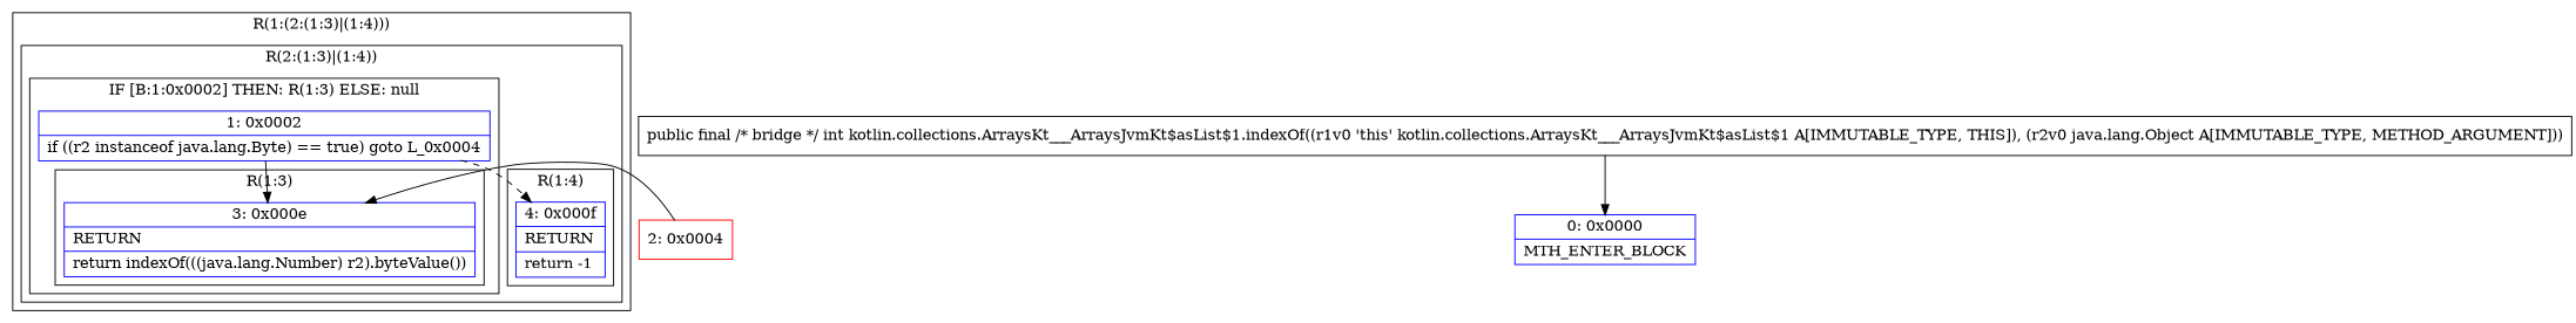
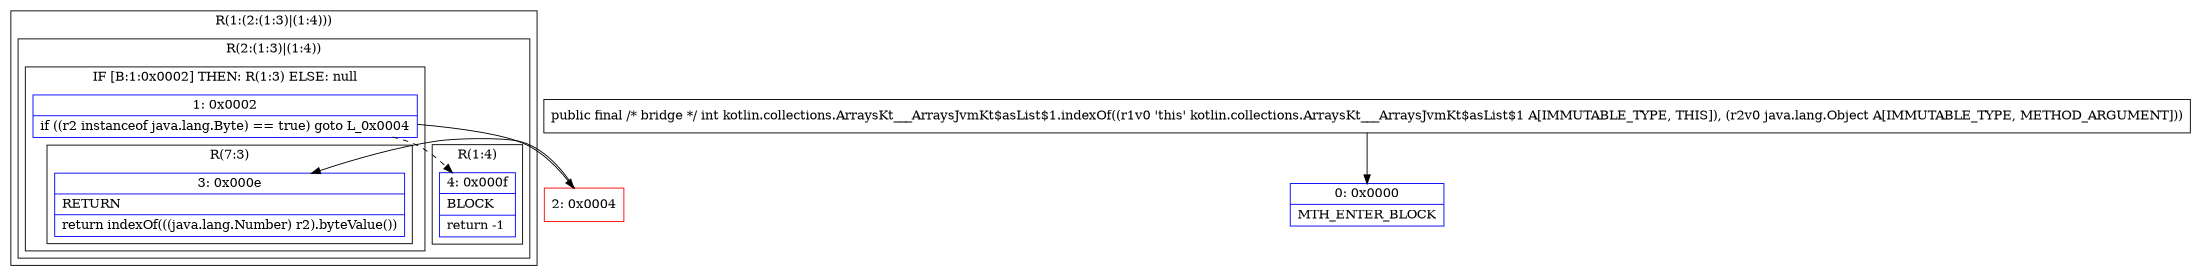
  digraph {
    node [color=blue shape=record]
    n1 [label="{3\:\ 0x000e|RETURN\l|return indexOf(((java.lang.Number) r2).byteValue())\l}"]
    n2 [label="{1\:\ 0x0002|if ((r2 instanceof java.lang.Byte) == true) goto L_0x0004\l}"]
-   n3 [label="{4\:\ 0x000f|RETURN\l|return \-1\l}"]
+   n3 [label="{4\:\ 0x000f|BLOCK\l|return \-1\l}"]
    n4 [color=red label="{2\:\ 0x0004}"]
    n5 [label="{0\:\ 0x0000|MTH_ENTER_BLOCK\l}"]
    n6 [label="{public final \/* bridge *\/ int kotlin.collections.ArraysKt___ArraysJvmKt$asList$1.indexOf((r1v0 'this' kotlin.collections.ArraysKt___ArraysJvmKt$asList$1 A[IMMUTABLE_TYPE, THIS]), (r2v0 java.lang.Object A[IMMUTABLE_TYPE, METHOD_ARGUMENT])) }" color=""]
    subgraph cluster_1 {
      label="R(1:(2:(1:3)|(1:4)))"
      subgraph cluster_2 {
        label="R(2:(1:3)|(1:4))"
        subgraph cluster_3 {
          label="IF [B:1:0x0002] THEN: R(1:3) ELSE: null"
          n2
          subgraph cluster_4 {
-           label="R(1:3)"
+           label="R(7:3)"
            n1
          }
        }
        subgraph cluster_5 {
          label="R(1:4)"
          n3
        }
      }
    }
    n2 -> n3 [style=dashed]
-   n2 -> n1
+   n2 -> n4
    n4 -> n1
    n6 -> n5
  }
